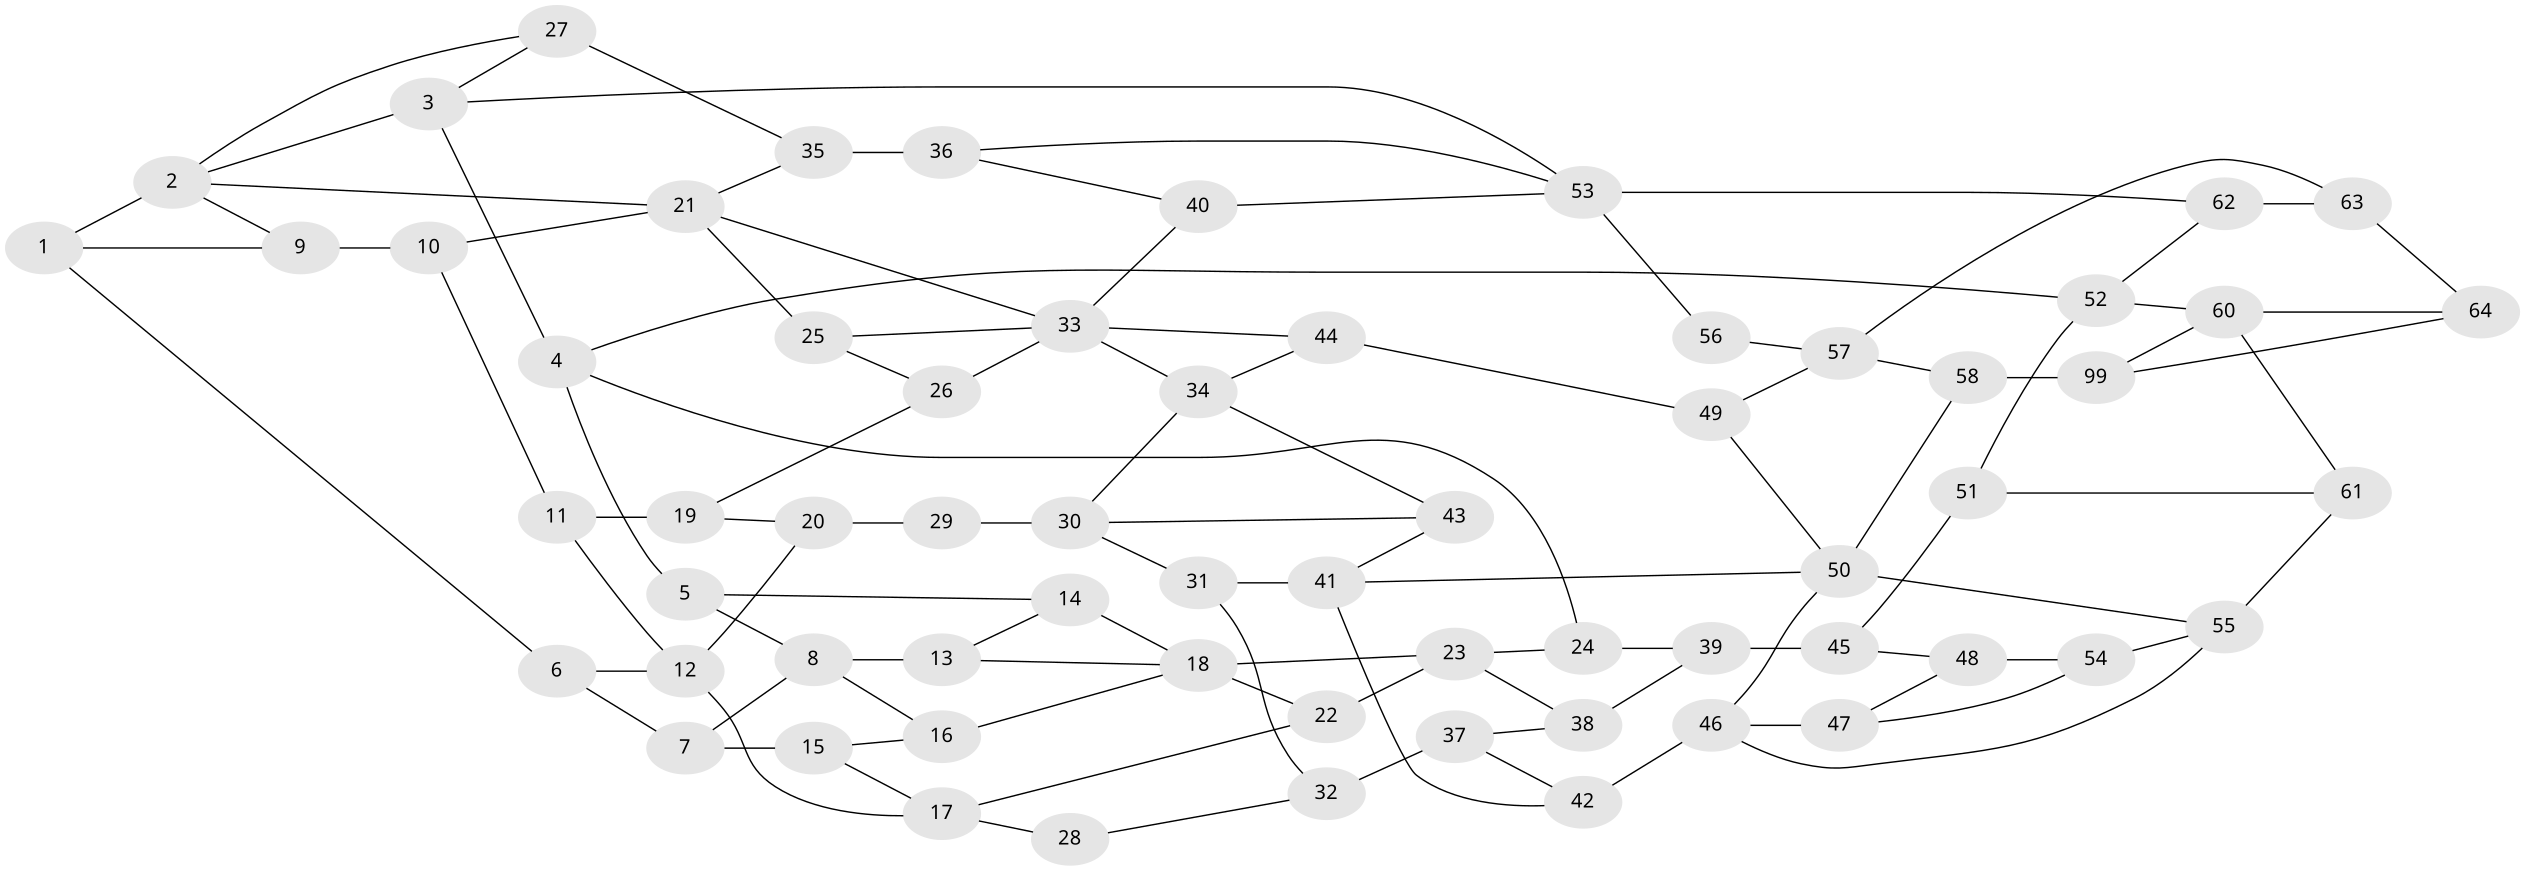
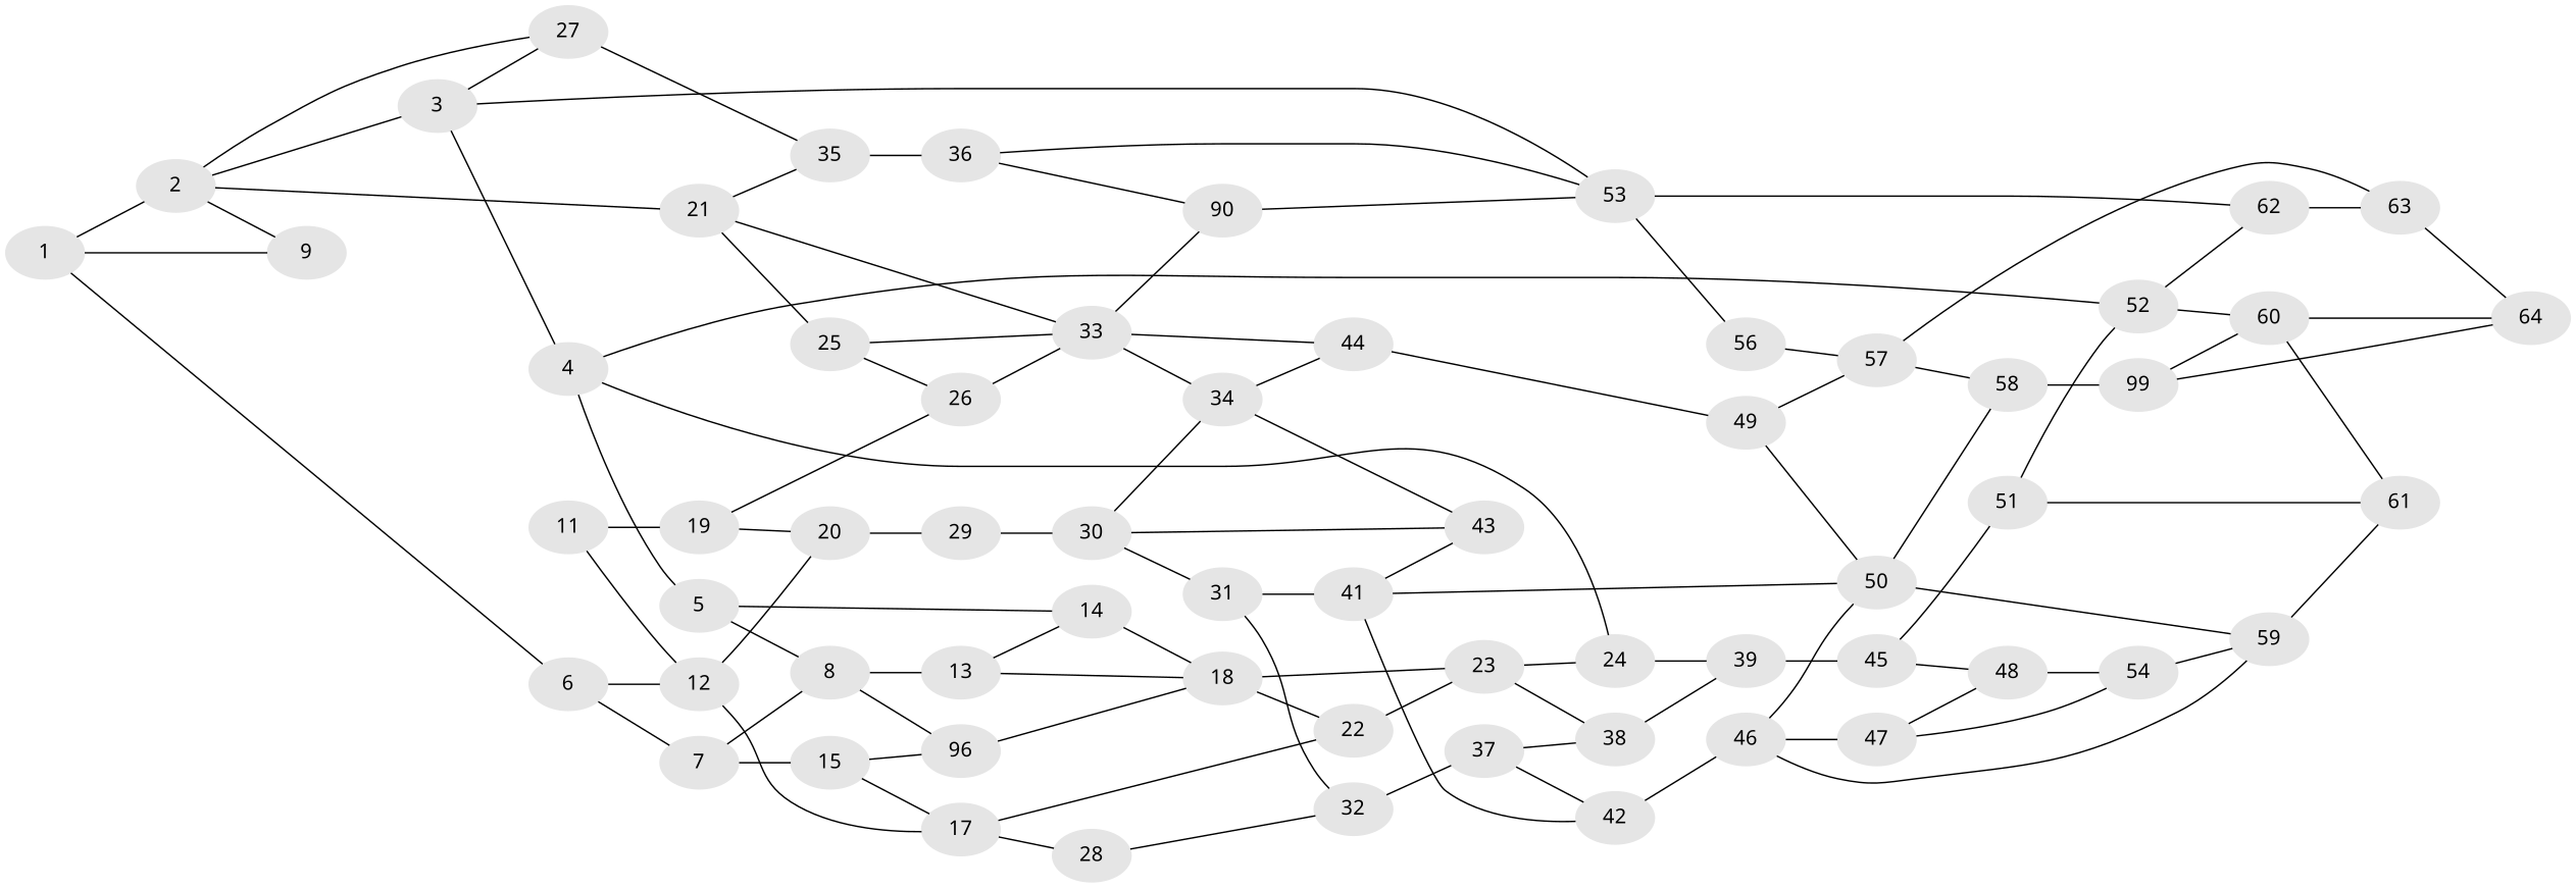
  graph {
    fontname="Noto Sans"
    rankdir=LR
    node [color=gray90 fontname="Noto Sans" style=filled]
    edge [fontname="Noto Sans" weight=1.0]
    1
    2
    6
    9
    3
    21
    27
    7
    12
-   10
    4
    53
    25
    33
    35
    5
    24
    52
    62
    56
    8
    14
    39
    60
    13
-   16
+   16 [label=96]
    18
    15
    17
    20
    11
    19
    26
    22
    28
    29
    23
    32
    38
    30
    34
-   40
+   40 [label=90]
    44
    36
    45
    37
    31
    43
    41
    42
    50
    49
    46
    48
    51
-   55
+   55 [label=59]
    58
    47
    57
    54
    61
    63
    n63 [label=99]
    64
    1 -- 2
    1 -- 6
    1 -- 9
    2 -- 9
    2 -- 3
    2 -- 21
    2 -- 27
    6 -- 7
    6 -- 12
-   9 -- 10 [weight=2.0]
    3 -- 27
    3 -- 4
    3 -- 53
    21 -- 25
    21 -- 33
    21 -- 35
    27 -- 35
    7 -- 8
    7 -- 15
    12 -- 17 [weight=2.0]
    12 -- 20
-   10 -- 21
-   10 -- 11
    4 -- 5
    4 -- 24
    4 -- 52
    53 -- 62 [weight=2.0]
    53 -- 56 [weight=2.0]
    25 -- 33
    25 -- 26
    33 -- 34
    33 -- 40
    33 -- 44
    35 -- 36 [weight=4.0]
    5 -- 8
    5 -- 14
    24 -- 39
    52 -- 62
    52 -- 60
    62 -- 63
    56 -- 57 [weight=2.0]
    8 -- 13 [weight=2.0]
    8 -- 16
    14 -- 18
    39 -- 45 [weight=2.0]
    60 -- 61
    60 -- 64
    13 -- 14
    13 -- 18
    16 -- 18
    18 -- 22
    18 -- 23
    15 -- 16
    15 -- 17
    17 -- 22
    17 -- 28 [weight=2.0]
    20 -- 29
    11 -- 12
    11 -- 19
    19 -- 20
    19 -- 26
    26 -- 33
    22 -- 23
    28 -- 32
    29 -- 30 [weight=2.0]
    23 -- 24
    23 -- 38
    32 -- 37
    38 -- 39
    30 -- 34
    30 -- 31 [weight=2.0]
    30 -- 43
    34 -- 44
    34 -- 43
    40 -- 53
    44 -- 49
    36 -- 53
    36 -- 40
    45 -- 48 [weight=2.0]
    45 -- 51
    37 -- 38
    37 -- 42
    31 -- 32
    31 -- 41
    41 -- 43
    41 -- 42
    41 -- 50 [weight=2.0]
    42 -- 46
    50 -- 55
    50 -- 58
    49 -- 50
    49 -- 57 [weight=2.0]
    46 -- 50
    46 -- 55
    46 -- 47 [weight=2.0]
    48 -- 54
    51 -- 52
    51 -- 61
    55 -- 61
    58 -- n63
    47 -- 48 [weight=3.0]
    47 -- 54
    57 -- 58
    57 -- 63
    54 -- 55
    63 -- 64
    n63 -- 60
    n63 -- 64
  }
